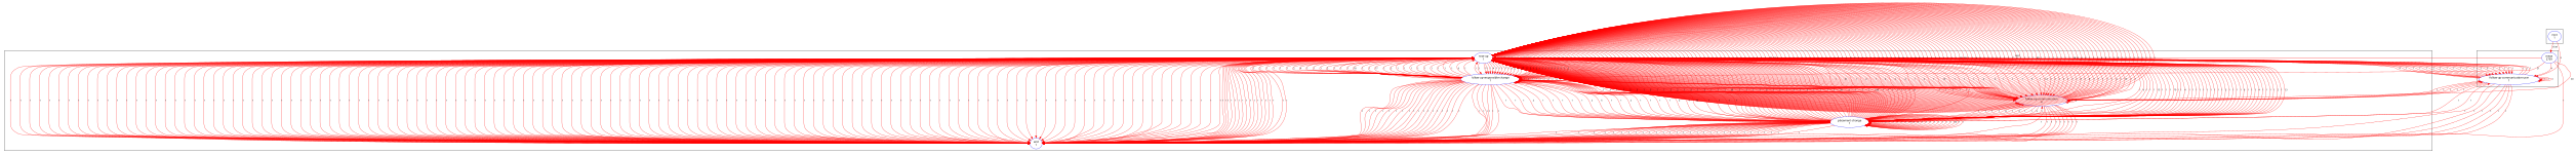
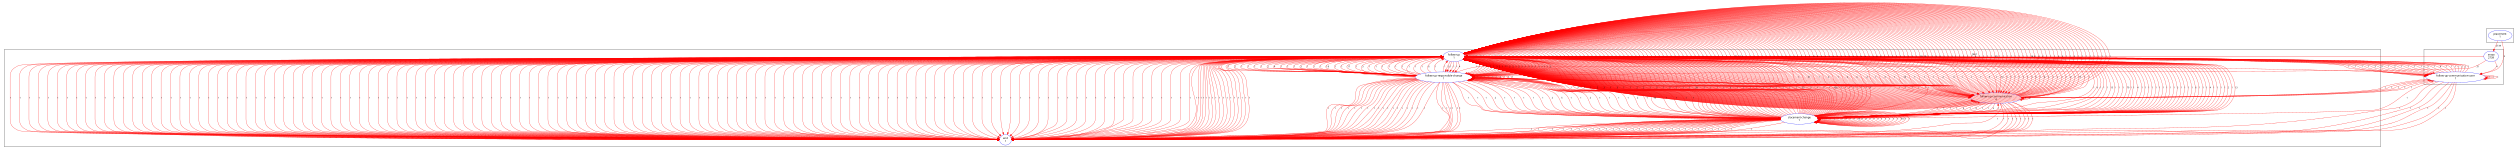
  digraph {
    node [color=blue fontname=Verdana fontsize=12 shape=ellipse]
    edge [color=red fontname=Verdana fontsize=10]
-   n1 [label="root\n1"]
+   n1 [label="placement\n1"]
    n2 [label="initial\n2739"]
    n3 [label="follow-up-communication-user\n1"]
-   n4 [label="root-up\n1"]
+   n4 [label="follow-up\n1"]
    n5 [label="end\n1"]
    n6 [label="follow-up-responsible-change\n1"]
    n7 [label="placement-change\n1"]
    n8 [label="follow-up-communication\n4"]
    subgraph cluster_1 {
      rank=same
      n1
    }
    subgraph cluster_2 {
      rank=same
      n2
      n3
    }
    subgraph cluster_3 {
      rank=same
      n4
      n5
      n6
      n7
      n8
    }
    subgraph cluster_4 {
      rank=same
    }
    subgraph cluster_5 {
      rank=same
    }
    subgraph cluster_6 {
      rank=same
    }
    subgraph cluster_7 {
      rank=same
    }
    subgraph cluster_8 {
      rank=same
    }
    subgraph cluster_9 {
      rank=same
    }
    subgraph cluster_10 {
      rank=same
    }
    subgraph cluster_11 {
      rank=same
    }
    subgraph cluster_12 {
      rank=same
    }
    subgraph cluster_13 {
      rank=same
    }
    subgraph cluster_14 {
      rank=same
    }
    subgraph cluster_15 {
      rank=same
    }
    subgraph cluster_16 {
      rank=same
    }
    subgraph cluster_17 {
      rank=same
    }
    subgraph cluster_18 {
      rank=same
    }
    subgraph cluster_19 {
      rank=same
    }
    subgraph cluster_20 {
      rank=same
    }
    subgraph cluster_21 {
      rank=same
    }
    subgraph cluster_22 {
      rank=same
    }
    subgraph cluster_23 {
      rank=same
    }
    subgraph cluster_24 {
      rank=same
    }
    subgraph cluster_25 {
      rank=same
    }
    n1 -> n2 [label=2739]
    n1 -> n3 [label=3]
    n2 -> n3 [label=4]
    n2 -> n4 [label=1467]
-   n2 -> n5 [label=1]
    n2 -> n6 [label=31]
-   n2 -> n8 [label=39]
    n3 -> n3 [label=1]
    n3 -> n3 [label=1]
    n3 -> n3 [label=1]
    n3 -> n4 [label=1]
    n3 -> n4 [label=3]
    n3 -> n4 [label=1]
    n3 -> n4 [label=4]
    n3 -> n4 [label=1]
    n3 -> n4 [label=1]
    n3 -> n4 [label=1]
    n3 -> n4 [label=1]
    n3 -> n4 [label=2]
    n3 -> n4 [label=2]
    n3 -> n4 [label=1]
    n3 -> n4 [label=1]
    n3 -> n4 [label=1]
    n3 -> n5 [label=1]
    n3 -> n5 [label=1]
    n3 -> n5 [label=1]
    n3 -> n5 [label=1]
    n3 -> n5 [label=1]
    n3 -> n5 [label=1]
    n3 -> n7 [label=1]
    n3 -> n8 [label=1]
    n3 -> n8 [label=1]
    n4 -> n3 [label=1]
    n4 -> n3 [label=1]
    n4 -> n3 [label=3]
    n4 -> n3 [label=9]
    n4 -> n3 [label=1]
    n4 -> n3 [label=2]
    n4 -> n3 [label=1]
    n4 -> n3 [label=1]
    n4 -> n3 [label=1]
    n4 -> n4 [label=663]
    n4 -> n4 [label=227]
    n4 -> n4 [label=101]
    n4 -> n4 [label=52]
    n4 -> n4 [label=2]
    n4 -> n4 [label=1]
    n4 -> n4 [label=31]
    n4 -> n4 [label=18]
    n4 -> n4 [label=9]
    n4 -> n4 [label=6]
    n4 -> n4 [label=5]
    n4 -> n4 [label=1]
    n4 -> n4 [label=1]
    n4 -> n4 [label=1]
    n4 -> n4 [label=2]
    n4 -> n4 [label=2]
    n4 -> n4 [label=2]
    n4 -> n4 [label=1]
    n4 -> n4 [label=1]
    n4 -> n4 [label=1]
    n4 -> n4 [label=1]
    n4 -> n4 [label=1]
    n4 -> n4 [label=1]
    n4 -> n4 [label=1]
    n4 -> n4 [label=1]
    n4 -> n4 [label=1]
    n4 -> n4 [label=1]
    n4 -> n4 [label=1]
    n4 -> n4 [label=1]
    n4 -> n4 [label=1]
    n4 -> n4 [label=1]
    n4 -> n4 [label=1]
    n4 -> n4 [label=1]
    n4 -> n4 [label=1]
    n4 -> n4 [label=1]
    n4 -> n4 [label=1]
    n4 -> n4 [label=2]
    n4 -> n4 [label=1]
    n4 -> n4 [label=3]
    n4 -> n4 [label=1]
    n4 -> n4 [label=4]
    n4 -> n4 [label=3]
    n4 -> n4 [label=1]
    n4 -> n4 [label=1]
    n4 -> n4 [label=1]
    n4 -> n4 [label=1]
    n4 -> n4 [label=1]
    n4 -> n4 [label=1]
    n4 -> n4 [label=1]
    n4 -> n4 [label=1]
    n4 -> n4 [label=6]
    n4 -> n4 [label=2]
    n4 -> n4 [label=2]
    n4 -> n4 [label=1]
    n4 -> n4 [label=1]
    n4 -> n4 [label=1]
    n4 -> n4 [label=1]
    n4 -> n4 [label=1]
    n4 -> n4 [label=1]
    n4 -> n4 [label=2]
    n4 -> n4 [label=1]
    n4 -> n4 [label=1]
    n4 -> n4 [label=1]
    n4 -> n4 [label=1]
    n4 -> n4 [label=1]
    n4 -> n4 [label=1]
    n4 -> n4 [label=1]
    n4 -> n4 [label=20]
    n4 -> n4 [label=10]
    n4 -> n4 [label=6]
    n4 -> n4 [label=1]
    n4 -> n4 [label=1]
    n4 -> n4 [label=1]
    n4 -> n4 [label=1]
    n4 -> n4 [label=1]
    n4 -> n4 [label=1]
    n4 -> n4 [label=1]
    n4 -> n4 [label=1]
    n4 -> n4 [label=1]
    n4 -> n4 [label=1]
    n4 -> n4 [label=1]
    n4 -> n4 [label=1]
    n4 -> n4 [label=1]
    n4 -> n4 [label=1]
    n4 -> n4 [label=1]
    n4 -> n4 [label=1]
    n4 -> n4 [label=1]
    n4 -> n4 [label=9]
    n4 -> n4 [label=2]
    n4 -> n4 [label=1]
    n4 -> n4 [label=1]
    n4 -> n4 [label=1]
    n4 -> n4 [label=1]
    n4 -> n4 [label=1]
    n4 -> n4 [label=1]
    n4 -> n4 [label=1]
    n4 -> n4 [label=1]
    n4 -> n4 [label=1]
    n4 -> n4 [label=1]
    n4 -> n4 [label=5]
    n4 -> n4 [label=3]
    n4 -> n4 [label=1]
    n4 -> n4 [label=1]
    n4 -> n4 [label=3]
    n4 -> n4 [label=2]
    n4 -> n4 [label=1]
    n4 -> n4 [label=1]
    n4 -> n4 [label=1]
    n4 -> n4 [label=1]
    n4 -> n4 [label=1]
    n4 -> n4 [label=1]
    n4 -> n4 [label=1]
    n4 -> n4 [label=1]
    n4 -> n4 [label=1]
    n4 -> n4 [label=19]
    n4 -> n4 [label=10]
    n4 -> n4 [label=1]
    n4 -> n4 [label=1]
    n4 -> n4 [label=3]
    n4 -> n4 [label=2]
    n4 -> n4 [label=1]
    n4 -> n4 [label=1]
    n4 -> n4 [label=1]
    n4 -> n4 [label=1]
    n4 -> n4 [label=1]
    n4 -> n4 [label=1]
    n4 -> n4 [label=1]
    n4 -> n4 [label=7]
    n4 -> n4 [label=3]
    n4 -> n4 [label=1]
    n4 -> n4 [label=1]
    n4 -> n4 [label=1]
    n4 -> n4 [label=1]
    n4 -> n4 [label=45]
    n4 -> n4 [label=1]
    n4 -> n4 [label=1]
    n4 -> n4 [label=1]
    n4 -> n4 [label=1]
    n4 -> n4 [label=1]
    n4 -> n4 [label=1]
    n4 -> n4 [label=1]
    n4 -> n4 [label=1]
    n4 -> n4 [label=16]
    n4 -> n4 [label=8]
    n4 -> n4 [label=4]
    n4 -> n4 [label=2]
    n4 -> n4 [label=1]
    n4 -> n4 [label=1]
    n4 -> n4 [label=1]
    n4 -> n4 [label=3]
    n4 -> n4 [label=2]
    n4 -> n4 [label=1]
    n4 -> n4 [label=1]
    n4 -> n4 [label=2]
    n4 -> n4 [label=1]
    n4 -> n4 [label=1]
    n4 -> n4 [label=1]
    n4 -> n4 [label=1]
    n4 -> n4 [label=1]
    n4 -> n4 [label=1]
    n4 -> n4 [label=1]
    n4 -> n4 [label=1]
    n4 -> n4 [label=1]
    n4 -> n5 [label=1]
    n4 -> n5 [label=1]
    n4 -> n5 [label=1]
    n4 -> n5 [label=1]
    n4 -> n5 [label=1]
    n4 -> n5 [label=1]
    n4 -> n5 [label=1]
    n4 -> n5 [label=1]
    n4 -> n5 [label=1]
    n4 -> n5 [label=1]
    n4 -> n5 [label=1]
    n4 -> n5 [label=1]
    n4 -> n5 [label=1]
    n4 -> n5 [label=1]
    n4 -> n5 [label=1]
    n4 -> n5 [label=1]
    n4 -> n5 [label=1]
    n4 -> n5 [label=1]
    n4 -> n5 [label=1]
    n4 -> n5 [label=1]
    n4 -> n5 [label=1]
    n4 -> n5 [label=1]
    n4 -> n5 [label=1]
    n4 -> n5 [label=1]
    n4 -> n5 [label=1]
    n4 -> n5 [label=1]
    n4 -> n5 [label=1]
    n4 -> n5 [label=1]
    n4 -> n5 [label=1]
    n4 -> n5 [label=1]
    n4 -> n5 [label=1]
    n4 -> n5 [label=1]
    n4 -> n5 [label=1]
    n4 -> n5 [label=1]
    n4 -> n5 [label=1]
    n4 -> n5 [label=1]
    n4 -> n5 [label=1]
    n4 -> n5 [label=1]
    n4 -> n5 [label=1]
    n4 -> n5 [label=1]
    n4 -> n5 [label=1]
    n4 -> n5 [label=1]
    n4 -> n5 [label=1]
    n4 -> n5 [label=1]
    n4 -> n5 [label=1]
    n4 -> n5 [label=1]
    n4 -> n5 [label=1]
    n4 -> n5 [label=1]
    n4 -> n5 [label=1]
    n4 -> n5 [label=1]
    n4 -> n5 [label=1]
    n4 -> n5 [label=1]
    n4 -> n5 [label=1]
    n4 -> n5 [label=1]
    n4 -> n5 [label=1]
    n4 -> n5 [label=1]
    n4 -> n5 [label=1]
    n4 -> n5 [label=1]
    n4 -> n5 [label=1]
    n4 -> n5 [label=1]
    n4 -> n5 [label=1]
    n4 -> n5 [label=1]
    n4 -> n5 [label=1]
    n4 -> n5 [label=1]
    n4 -> n5 [label=1]
    n4 -> n5 [label=1]
    n4 -> n5 [label=1]
    n4 -> n5 [label=1]
    n4 -> n5 [label=1]
    n4 -> n5 [label=1]
    n4 -> n5 [label=1]
    n4 -> n5 [label=1]
    n4 -> n5 [label=1]
    n4 -> n5 [label=1]
    n4 -> n5 [label=1]
    n4 -> n5 [label=1]
    n4 -> n5 [label=1]
    n4 -> n5 [label=1]
    n4 -> n5 [label=1]
    n4 -> n5 [label=1]
    n4 -> n5 [label=1]
    n4 -> n5 [label=1]
    n4 -> n5 [label=1]
    n4 -> n5 [label=1]
    n4 -> n5 [label=1]
    n4 -> n5 [label=1]
    n4 -> n5 [label=1]
    n4 -> n5 [label=1]
    n4 -> n5 [label=1]
    n4 -> n5 [label=1]
    n4 -> n5 [label=1]
    n4 -> n5 [label=1]
    n4 -> n5 [label=1]
    n4 -> n5 [label=1]
    n4 -> n5 [label=1]
    n4 -> n5 [label=1]
    n4 -> n5 [label=1]
    n4 -> n5 [label=1]
    n4 -> n5 [label=1]
    n4 -> n5 [label=1]
    n4 -> n5 [label=1]
    n4 -> n5 [label=1]
    n4 -> n5 [label=1]
    n4 -> n5 [label=1]
    n4 -> n5 [label=1]
    n4 -> n5 [label=1]
    n4 -> n5 [label=1]
    n4 -> n5 [label=1]
    n4 -> n5 [label=1]
    n4 -> n5 [label=1]
    n4 -> n5 [label=1]
    n4 -> n5 [label=1]
    n4 -> n5 [label=1]
    n4 -> n5 [label=1]
    n4 -> n5 [label=1]
    n4 -> n5 [label=1]
    n4 -> n5 [label=1]
    n4 -> n5 [label=1]
    n4 -> n5 [label=1]
    n4 -> n5 [label=1]
    n4 -> n5 [label=1]
    n4 -> n5 [label=1]
    n4 -> n5 [label=1]
    n4 -> n5 [label=1]
    n4 -> n5 [label=1]
    n4 -> n5 [label=1]
    n4 -> n5 [label=1]
    n4 -> n5 [label=1]
    n4 -> n5 [label=1]
    n4 -> n5 [label=1]
    n4 -> n5 [label=1]
    n4 -> n5 [label=1]
    n4 -> n5 [label=1]
    n4 -> n5 [label=1]
    n4 -> n5 [label=1]
    n4 -> n5 [label=1]
    n4 -> n5 [label=1]
    n4 -> n5 [label=1]
    n4 -> n5 [label=1]
    n4 -> n5 [label=1]
    n4 -> n5 [label=1]
    n4 -> n5 [label=1]
    n4 -> n5 [label=1]
    n4 -> n6 [label=3]
    n4 -> n6 [label=1]
    n4 -> n6 [label=1]
    n4 -> n6 [label=1]
    n4 -> n6 [label=4]
    n4 -> n6 [label=1]
    n4 -> n6 [label=1]
    n4 -> n6 [label=1]
    n4 -> n6 [label=7]
    n4 -> n6 [label=1]
    n4 -> n6 [label=3]
    n4 -> n6 [label=2]
    n4 -> n6 [label=1]
    n4 -> n6 [label=27]
    n4 -> n6 [label=2]
    n4 -> n6 [label=2]
    n4 -> n6 [label=1]
    n4 -> n6 [label=2]
    n4 -> n6 [label=1]
    n4 -> n6 [label=1]
    n4 -> n6 [label=1]
    n4 -> n6 [label=1]
    n4 -> n6 [label=1]
    n4 -> n6 [label=1]
    n4 -> n6 [label=1]
    n4 -> n6 [label=1]
    n4 -> n6 [label=1]
    n4 -> n7 [label=1]
    n4 -> n7 [label=3]
    n4 -> n7 [label=1]
    n4 -> n7 [label=1]
    n4 -> n7 [label=2]
    n4 -> n7 [label=3]
    n4 -> n7 [label=1]
    n4 -> n7 [label=6]
    n4 -> n7 [label=1]
    n4 -> n7 [label=1]
    n4 -> n7 [label=1]
    n4 -> n7 [label=15]
    n4 -> n7 [label=1]
    n4 -> n7 [label=1]
    n4 -> n7 [label=1]
    n4 -> n7 [label=70]
    n4 -> n7 [label=1]
    n4 -> n7 [label=1]
    n4 -> n7 [label=4]
    n4 -> n7 [label=1]
    n4 -> n7 [label=1]
    n4 -> n7 [label=1]
    n4 -> n7 [label=1]
    n4 -> n7 [label=1]
    n4 -> n7 [label=1]
    n4 -> n7 [label=1]
    n4 -> n7 [label=1]
    n4 -> n7 [label=1]
    n4 -> n7 [label=1]
    n4 -> n7 [label=3]
    n4 -> n7 [label=1]
    n4 -> n7 [label=1]
    n4 -> n7 [label=1]
    n4 -> n7 [label=1]
    n4 -> n7 [label=6]
    n4 -> n7 [label=1]
    n4 -> n7 [label=1]
    n4 -> n7 [label=1]
    n4 -> n7 [label=4]
    n4 -> n7 [label=1]
    n4 -> n7 [label=1]
    n4 -> n7 [label=1]
    n4 -> n7 [label=1]
    n4 -> n7 [label=2]
    n4 -> n7 [label=1]
    n4 -> n7 [label=13]
    n4 -> n8 [label=1]
    n4 -> n8 [label=1]
    n4 -> n8 [label=1]
    n4 -> n8 [label=5]
    n4 -> n8 [label=1]
    n4 -> n8 [label=12]
    n4 -> n8 [label=1]
    n4 -> n8 [label=1]
    n4 -> n8 [label=1]
    n4 -> n8 [label=1]
    n4 -> n8 [label=1]
    n4 -> n8 [label=2]
    n4 -> n8 [label=1]
    n4 -> n8 [label=19]
    n4 -> n8 [label=1]
    n4 -> n8 [label=1]
    n4 -> n8 [label=1]
    n4 -> n8 [label=2]
    n4 -> n8 [label=3]
    n6 -> n4 [label=2]
    n6 -> n4 [label=1]
    n6 -> n4 [label=2]
    n6 -> n4 [label=1]
    n6 -> n4 [label=1]
    n6 -> n4 [label=1]
    n6 -> n4 [label=1]
    n6 -> n4 [label=2]
    n6 -> n4 [label=4]
    n6 -> n4 [label=1]
    n6 -> n4 [label=1]
    n6 -> n4 [label=1]
    n6 -> n4 [label=3]
    n6 -> n4 [label=1]
    n6 -> n4 [label=1]
    n6 -> n4 [label=1]
    n6 -> n4 [label=18]
    n6 -> n4 [label=1]
    n6 -> n4 [label=1]
    n6 -> n4 [label=17]
    n6 -> n4 [label=1]
    n6 -> n4 [label=3]
    n6 -> n4 [label=1]
    n6 -> n4 [label=1]
    n6 -> n4 [label=1]
    n6 -> n4 [label=1]
    n6 -> n4 [label=1]
    n6 -> n4 [label=1]
    n6 -> n4 [label=1]
    n6 -> n4 [label=1]
    n6 -> n4 [label=1]
    n6 -> n4 [label=6]
    n6 -> n4 [label=1]
    n6 -> n4 [label=1]
    n6 -> n5 [label=1]
    n6 -> n5 [label=1]
    n6 -> n5 [label=1]
    n6 -> n5 [label=1]
    n6 -> n5 [label=1]
    n6 -> n5 [label=1]
    n6 -> n5 [label=1]
    n6 -> n5 [label=1]
    n6 -> n5 [label=1]
    n6 -> n5 [label=1]
    n6 -> n5 [label=1]
    n6 -> n5 [label=1]
    n6 -> n5 [label=1]
    n6 -> n5 [label=1]
    n6 -> n5 [label=1]
    n6 -> n5 [label=1]
    n6 -> n5 [label=1]
    n6 -> n5 [label=1]
    n6 -> n5 [label=1]
    n6 -> n5 [label=1]
    n6 -> n5 [label=1]
    n6 -> n5 [label=1]
    n6 -> n5 [label=1]
    n6 -> n5 [label=1]
    n6 -> n6 [label=1]
    n6 -> n6 [label=2]
    n6 -> n6 [label=1]
    n6 -> n6 [label=1]
    n6 -> n6 [label=1]
    n6 -> n6 [label=1]
    n6 -> n6 [label=4]
    n6 -> n6 [label=1]
    n6 -> n6 [label=3]
    n6 -> n6 [label=1]
    n6 -> n7 [label=1]
    n6 -> n7 [label=1]
    n6 -> n7 [label=1]
    n6 -> n7 [label=1]
    n6 -> n7 [label=1]
    n6 -> n7 [label=1]
    n6 -> n7 [label=1]
    n6 -> n7 [label=2]
    n6 -> n7 [label=1]
    n6 -> n8 [label=1]
    n6 -> n8 [label=1]
    n6 -> n8 [label=1]
-   n7 -> n3 [label=1]
+   n6 -> n3 [label=1]
    n7 -> n4 [label=1]
    n7 -> n4 [label=3]
    n7 -> n4 [label=1]
    n7 -> n4 [label=1]
    n7 -> n4 [label=2]
    n7 -> n4 [label=2]
    n7 -> n4 [label=1]
    n7 -> n4 [label=5]
    n7 -> n4 [label=1]
    n7 -> n4 [label=5]
    n7 -> n4 [label=1]
    n7 -> n4 [label=1]
    n7 -> n4 [label=1]
    n7 -> n4 [label=39]
    n7 -> n4 [label=1]
    n7 -> n4 [label=1]
    n7 -> n4 [label=1]
    n7 -> n4 [label=1]
    n7 -> n4 [label=6]
    n7 -> n4 [label=1]
    n7 -> n4 [label=1]
    n7 -> n4 [label=1]
    n7 -> n4 [label=1]
    n7 -> n4 [label=1]
    n7 -> n4 [label=3]
    n7 -> n4 [label=1]
    n7 -> n4 [label=1]
    n7 -> n4 [label=1]
    n7 -> n4 [label=1]
    n7 -> n4 [label=35]
    n7 -> n4 [label=2]
    n7 -> n4 [label=1]
    n7 -> n4 [label=7]
    n7 -> n4 [label=1]
    n7 -> n4 [label=156]
    n7 -> n4 [label=1]
    n7 -> n4 [label=1]
    n7 -> n4 [label=1]
    n7 -> n4 [label=1]
    n7 -> n4 [label=1]
    n7 -> n4 [label=1]
    n7 -> n4 [label=1]
    n7 -> n4 [label=9]
    n7 -> n4 [label=1]
    n7 -> n5 [label=1]
    n7 -> n5 [label=1]
    n7 -> n5 [label=1]
    n7 -> n5 [label=1]
    n7 -> n5 [label=1]
    n7 -> n5 [label=1]
    n7 -> n5 [label=1]
    n7 -> n5 [label=1]
    n7 -> n5 [label=1]
    n7 -> n5 [label=1]
    n7 -> n5 [label=1]
    n7 -> n5 [label=1]
    n7 -> n5 [label=1]
    n7 -> n5 [label=1]
    n7 -> n5 [label=1]
    n7 -> n5 [label=1]
    n7 -> n5 [label=1]
    n7 -> n5 [label=1]
    n7 -> n5 [label=1]
    n7 -> n5 [label=1]
    n7 -> n5 [label=1]
    n7 -> n5 [label=1]
    n7 -> n5 [label=1]
    n7 -> n5 [label=1]
    n7 -> n5 [label=1]
    n7 -> n5 [label=1]
    n7 -> n5 [label=1]
    n7 -> n5 [label=1]
    n7 -> n5 [label=1]
    n7 -> n5 [label=1]
    n7 -> n6 [label=1]
    n7 -> n6 [label=1]
    n7 -> n6 [label=1]
    n7 -> n6 [label=1]
    n7 -> n6 [label=2]
    n7 -> n6 [label=5]
    n7 -> n6 [label=1]
    n7 -> n6 [label=1]
    n7 -> n6 [label=2]
    n7 -> n6 [label=1]
    n7 -> n6 [label=1]
    n7 -> n6 [label=1]
    n7 -> n6 [label=1]
    n7 -> n6 [label=2]
    n7 -> n6 [label=1]
    n7 -> n6 [label=10]
    n7 -> n7 [label=1]
    n7 -> n7 [label=1]
    n7 -> n7 [label=1]
    n7 -> n7 [label=2]
    n7 -> n7 [label=1]
    n7 -> n7 [label=1]
    n7 -> n7 [label=1]
    n7 -> n7 [label=1]
    n7 -> n7 [label=1]
    n7 -> n7 [label=15]
    n7 -> n7 [label=3]
    n7 -> n7 [label=2]
    n7 -> n7 [label=1]
    n7 -> n7 [label=1]
    n7 -> n7 [label=1]
    n7 -> n7 [label=1]
    n7 -> n7 [label=1]
    n7 -> n7 [label=1]
    n7 -> n7 [label=1]
    n7 -> n7 [label=1]
    n7 -> n7 [label=50]
    n7 -> n7 [label=7]
    n7 -> n7 [label=1]
    n7 -> n8 [label=1]
    n7 -> n8 [label=1]
    n7 -> n8 [label=1]
    n7 -> n8 [label=1]
    n7 -> n8 [label=1]
    n7 -> n8 [label=4]
    n8 -> n3 [label=1]
    n8 -> n3 [label=1]
    n8 -> n3 [label=1]
    n8 -> n4 [label=1]
    n8 -> n4 [label=1]
    n8 -> n4 [label=1]
    n8 -> n4 [label=5]
    n8 -> n4 [label=1]
    n8 -> n4 [label=9]
    n8 -> n4 [label=1]
    n8 -> n4 [label=1]
    n8 -> n4 [label=1]
    n8 -> n4 [label=1]
    n8 -> n4 [label=1]
    n8 -> n4 [label=2]
    n8 -> n4 [label=1]
    n8 -> n4 [label=15]
    n8 -> n4 [label=1]
    n8 -> n4 [label=1]
    n8 -> n4 [label=1]
    n8 -> n4 [label=31]
    n8 -> n4 [label=1]
    n8 -> n4 [label=2]
    n8 -> n4 [label=1]
    n8 -> n4 [label=2]
    n8 -> n4 [label=3]
    n8 -> n4 [label=2]
    n8 -> n5 [label=1]
    n8 -> n5 [label=1]
    n8 -> n5 [label=1]
    n8 -> n5 [label=1]
    n8 -> n5 [label=1]
    n8 -> n5 [label=1]
    n8 -> n5 [label=1]
    n8 -> n5 [label=1]
    n8 -> n5 [label=1]
    n8 -> n6 [label=1]
    n8 -> n6 [label=1]
    n8 -> n7 [label=1]
    n8 -> n7 [label=2]
    n8 -> n7 [label=1]
    n8 -> n7 [label=3]
    n8 -> n7 [label=1]
    n8 -> n8 [label=1]
    n8 -> n8 [label=2]
  }
